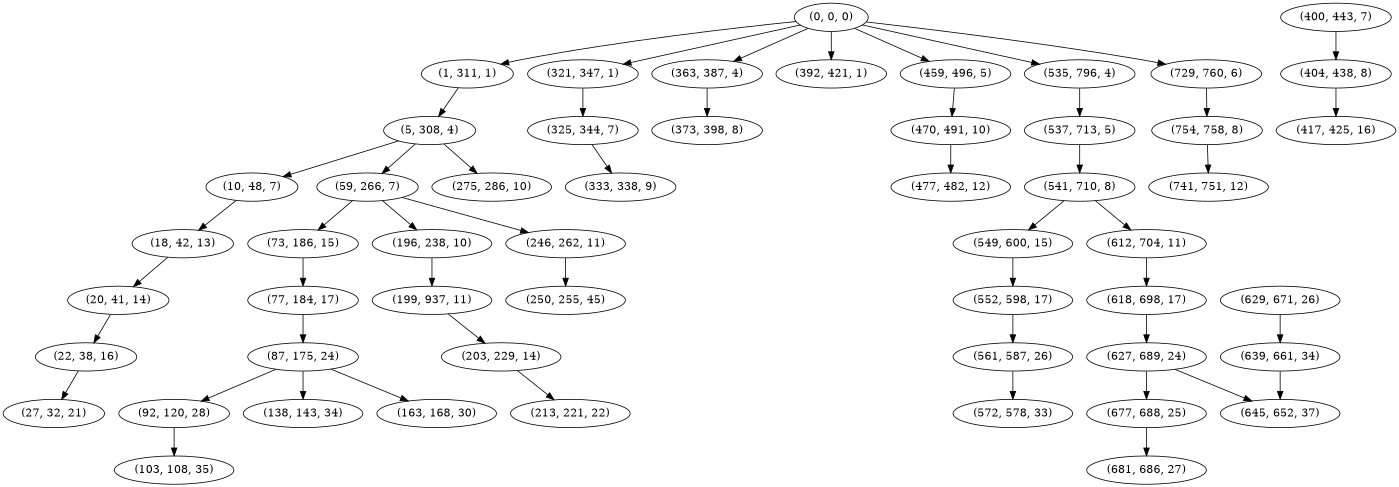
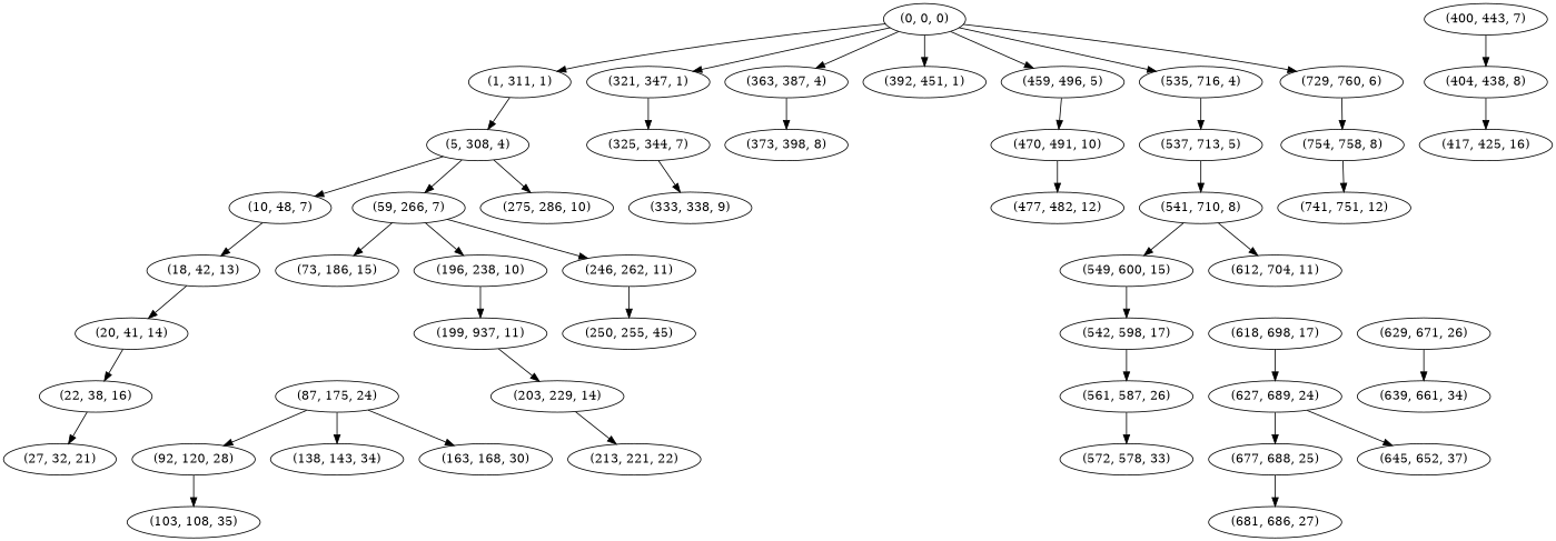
  digraph {
    "(0, 0, 0)"
    "(1, 311, 1)"
    "(321, 347, 1)"
    "(363, 387, 4)"
-   "(392, 451, 1)" [label="(392, 421, 1)"]
+   "(392, 451, 1)"
    "(459, 496, 5)"
-   "(535, 716, 4)" [label="(535, 796, 4)"]
+   "(535, 716, 4)"
    "(729, 760, 6)"
    "(5, 308, 4)"
    n10 [label="(325, 344, 7)"]
    n11 [label="(373, 398, 8)"]
    "(470, 491, 10)"
    "(537, 713, 5)"
    n14 [label="(754, 758, 8)"]
    "(10, 48, 7)"
    "(59, 266, 7)"
    "(275, 286, 10)"
    "(18, 42, 13)"
    "(73, 186, 15)"
    "(196, 238, 10)"
    "(246, 262, 11)"
    "(20, 41, 14)"
    "(22, 38, 16)"
    "(27, 32, 21)"
-   "(77, 184, 17)"
    n26 [label="(199, 937, 11)"]
    n27 [label="(250, 255, 45)"]
    "(87, 175, 24)"
    "(92, 120, 28)"
    "(138, 143, 34)"
    "(163, 168, 30)"
    "(103, 108, 35)"
    "(203, 229, 14)"
    "(213, 221, 22)"
    "(333, 338, 9)"
    "(400, 443, 7)"
    "(404, 438, 8)"
    "(417, 425, 16)"
    "(477, 482, 12)"
    "(541, 710, 8)"
    "(549, 600, 15)"
    "(612, 704, 11)"
-   "(552, 598, 17)"
+   "(552, 598, 17)" [label="(542, 598, 17)"]
    n44 [label="(618, 698, 17)"]
    "(561, 587, 26)"
    "(572, 578, 33)"
    "(627, 689, 24)"
    "(677, 688, 25)"
    "(645, 652, 37)"
    "(629, 671, 26)"
    "(639, 661, 34)"
    "(681, 686, 27)"
    "(741, 751, 12)"
    "(0, 0, 0)" -> "(1, 311, 1)"
    "(0, 0, 0)" -> "(321, 347, 1)"
    "(0, 0, 0)" -> "(363, 387, 4)"
    "(0, 0, 0)" -> "(392, 451, 1)"
    "(0, 0, 0)" -> "(459, 496, 5)"
    "(0, 0, 0)" -> "(535, 716, 4)"
    "(0, 0, 0)" -> "(729, 760, 6)"
    "(1, 311, 1)" -> "(5, 308, 4)"
    "(321, 347, 1)" -> n10
    "(363, 387, 4)" -> n11
    "(459, 496, 5)" -> "(470, 491, 10)"
    "(535, 716, 4)" -> "(537, 713, 5)"
    "(729, 760, 6)" -> n14
    "(5, 308, 4)" -> "(10, 48, 7)"
    "(5, 308, 4)" -> "(59, 266, 7)"
    "(5, 308, 4)" -> "(275, 286, 10)"
    n10 -> "(333, 338, 9)"
    "(470, 491, 10)" -> "(477, 482, 12)"
    "(537, 713, 5)" -> "(541, 710, 8)"
    n14 -> "(741, 751, 12)"
    "(10, 48, 7)" -> "(18, 42, 13)"
    "(59, 266, 7)" -> "(73, 186, 15)"
    "(59, 266, 7)" -> "(196, 238, 10)"
    "(59, 266, 7)" -> "(246, 262, 11)"
    "(18, 42, 13)" -> "(20, 41, 14)"
-   "(73, 186, 15)" -> "(77, 184, 17)"
    "(196, 238, 10)" -> n26
    "(246, 262, 11)" -> n27
    "(20, 41, 14)" -> "(22, 38, 16)"
    "(22, 38, 16)" -> "(27, 32, 21)"
-   "(77, 184, 17)" -> "(87, 175, 24)"
    n26 -> "(203, 229, 14)"
    "(87, 175, 24)" -> "(92, 120, 28)"
    "(87, 175, 24)" -> "(138, 143, 34)"
    "(87, 175, 24)" -> "(163, 168, 30)"
    "(92, 120, 28)" -> "(103, 108, 35)"
    "(203, 229, 14)" -> "(213, 221, 22)"
    "(400, 443, 7)" -> "(404, 438, 8)"
    "(404, 438, 8)" -> "(417, 425, 16)"
    "(541, 710, 8)" -> "(549, 600, 15)"
    "(541, 710, 8)" -> "(612, 704, 11)"
    "(549, 600, 15)" -> "(552, 598, 17)"
-   "(612, 704, 11)" -> n44
    "(552, 598, 17)" -> "(561, 587, 26)"
    n44 -> "(627, 689, 24)"
    "(561, 587, 26)" -> "(572, 578, 33)"
    "(627, 689, 24)" -> "(677, 688, 25)"
    "(627, 689, 24)" -> "(645, 652, 37)"
    "(677, 688, 25)" -> "(681, 686, 27)"
    "(629, 671, 26)" -> "(639, 661, 34)"
-   "(639, 661, 34)" -> "(645, 652, 37)"
  }
